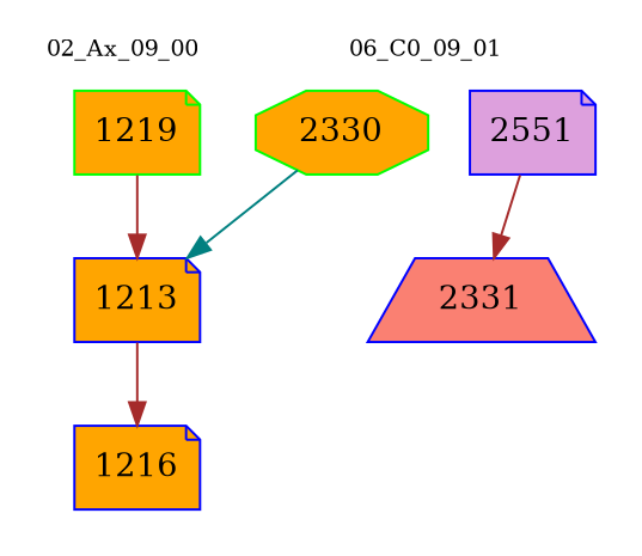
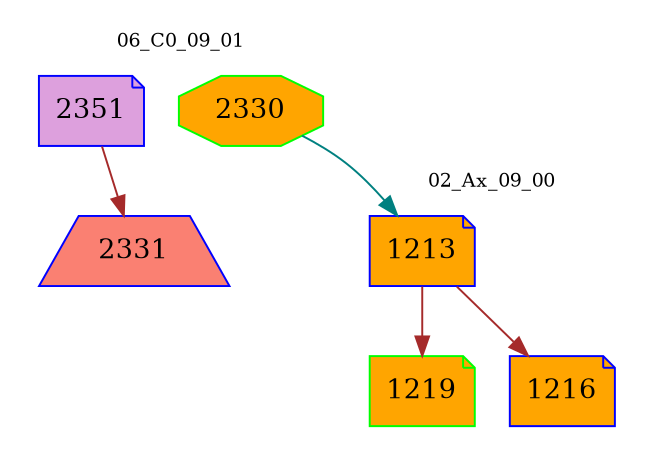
  digraph {
    node [color=blue fillcolor=orange shape=note style=filled]
    edge [color=brown]
    n1 [color=green label=1219]
    n2 [label=1213]
    n3 [label=1216]
    n4 [color=green label=2330 shape=octagon]
-   n5 [fillcolor=plum label=2551]
+   n5 [fillcolor=plum label=2351]
    n6 [fillcolor=salmon label=2331 shape=trapezium]
    subgraph cluster_1 {
      color=white
      fontsize=10
      label="02_Ax_09_00"
      n1
      n2
      n3
    }
    subgraph cluster_2 {
      color=white
      fontsize=10
      label="06_C0_09_01"
      n4
      n5
      n6
    }
-   n1 -> n2
+   n2 -> n1
    n2 -> n3
    n4 -> n2 [color=teal]
    n5 -> n6
  }
